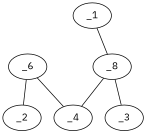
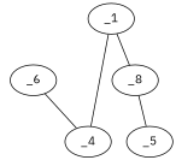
  graph {
    fontname="IBM Plex Sans"
    node [fontname="IBM Plex Sans"]
    edge [fontname="IBM Plex Sans"]
    n1 [label=_6 x=0.682952 y=2.47778]
-   _2 [x=0.778267 y=0.838299]
    _4 [x=2.03252 y=0.385761]
    _1 [x=2.70429 y=2.73586]
    n5 [label=_8 x=0.59 y=1.75]
-   _5 [x=2.83682 y=1.21414 label=_3]
-   n1 -- _2
+   _5 [x=2.83682 y=1.21414]
    n1 -- _4
    _1 -- n5
-   n5 -- _4
+   _1 -- _4
    n5 -- _5
  }
